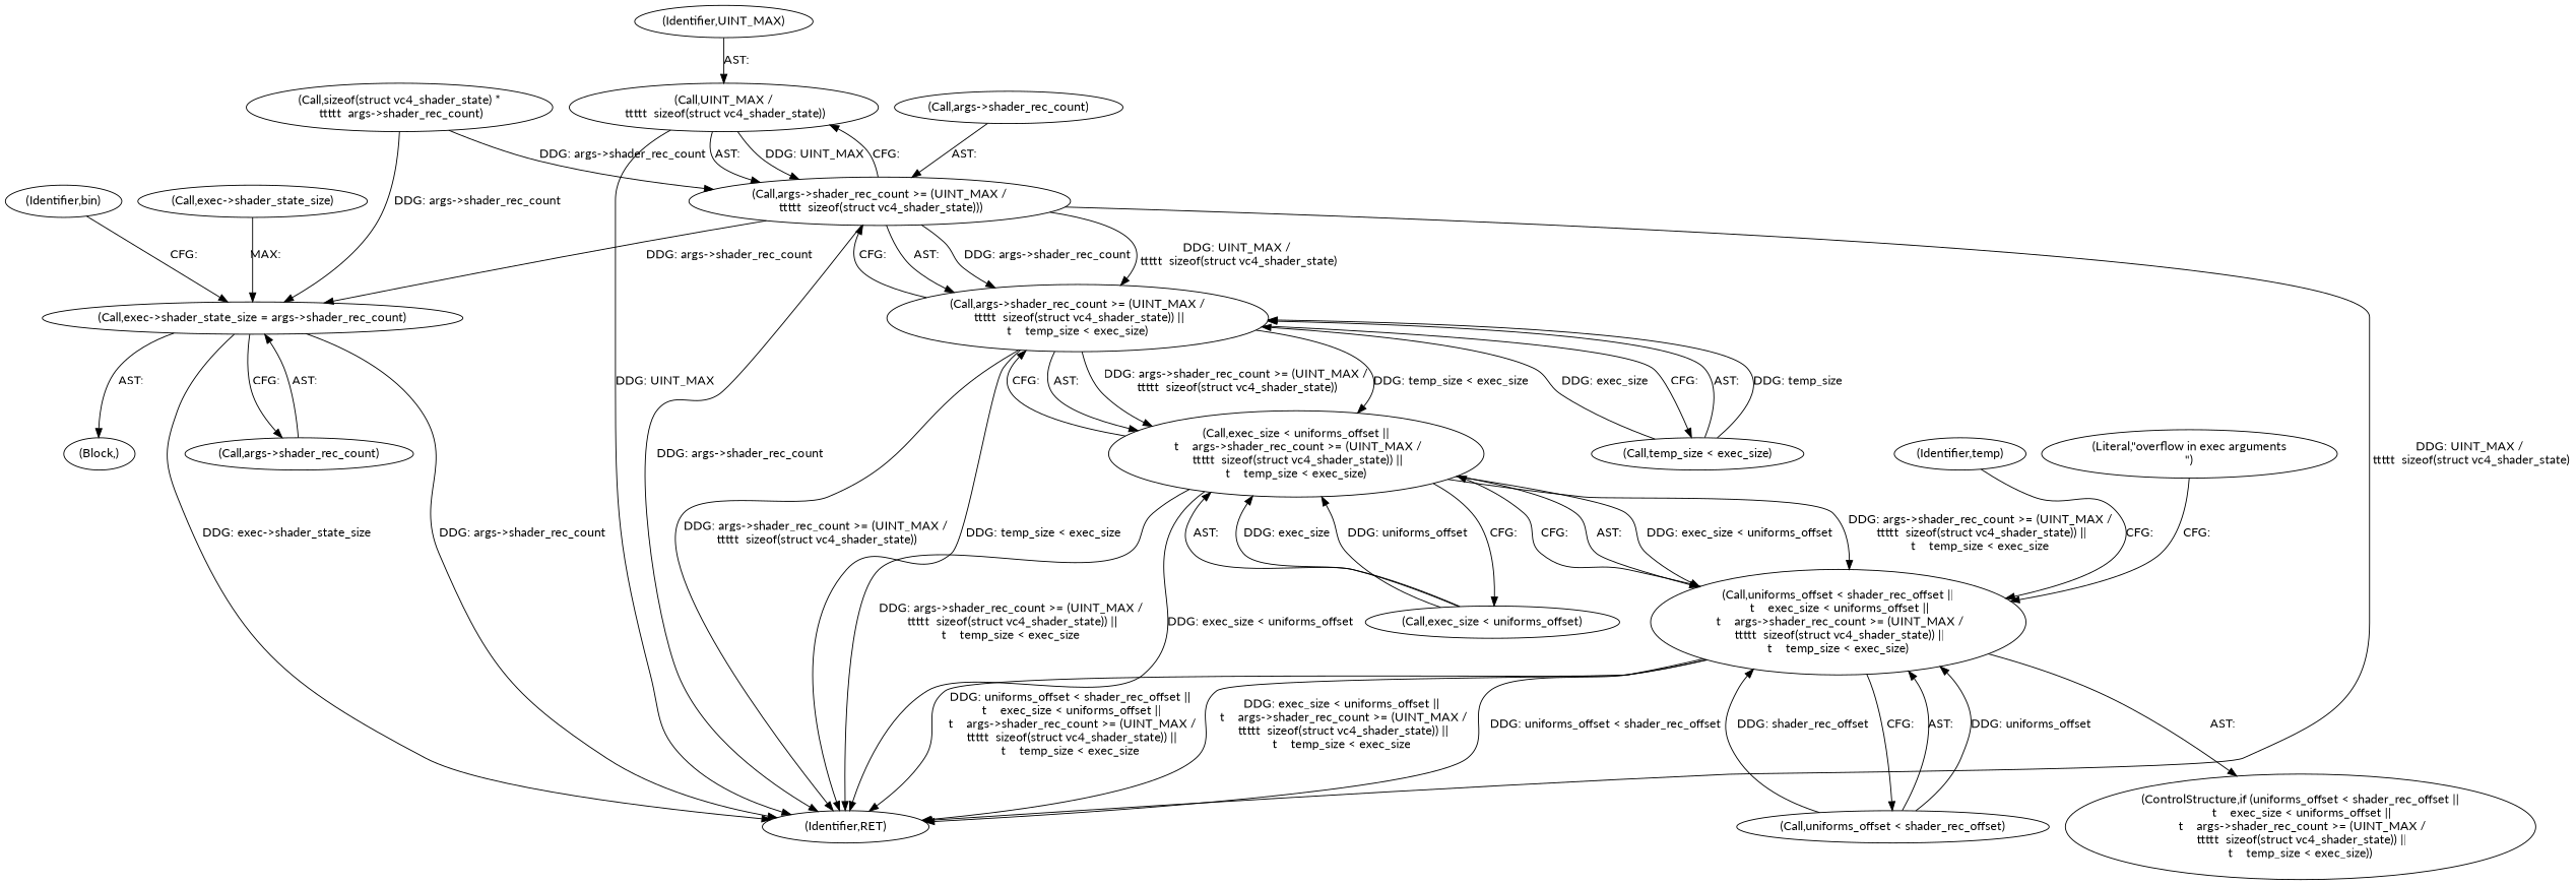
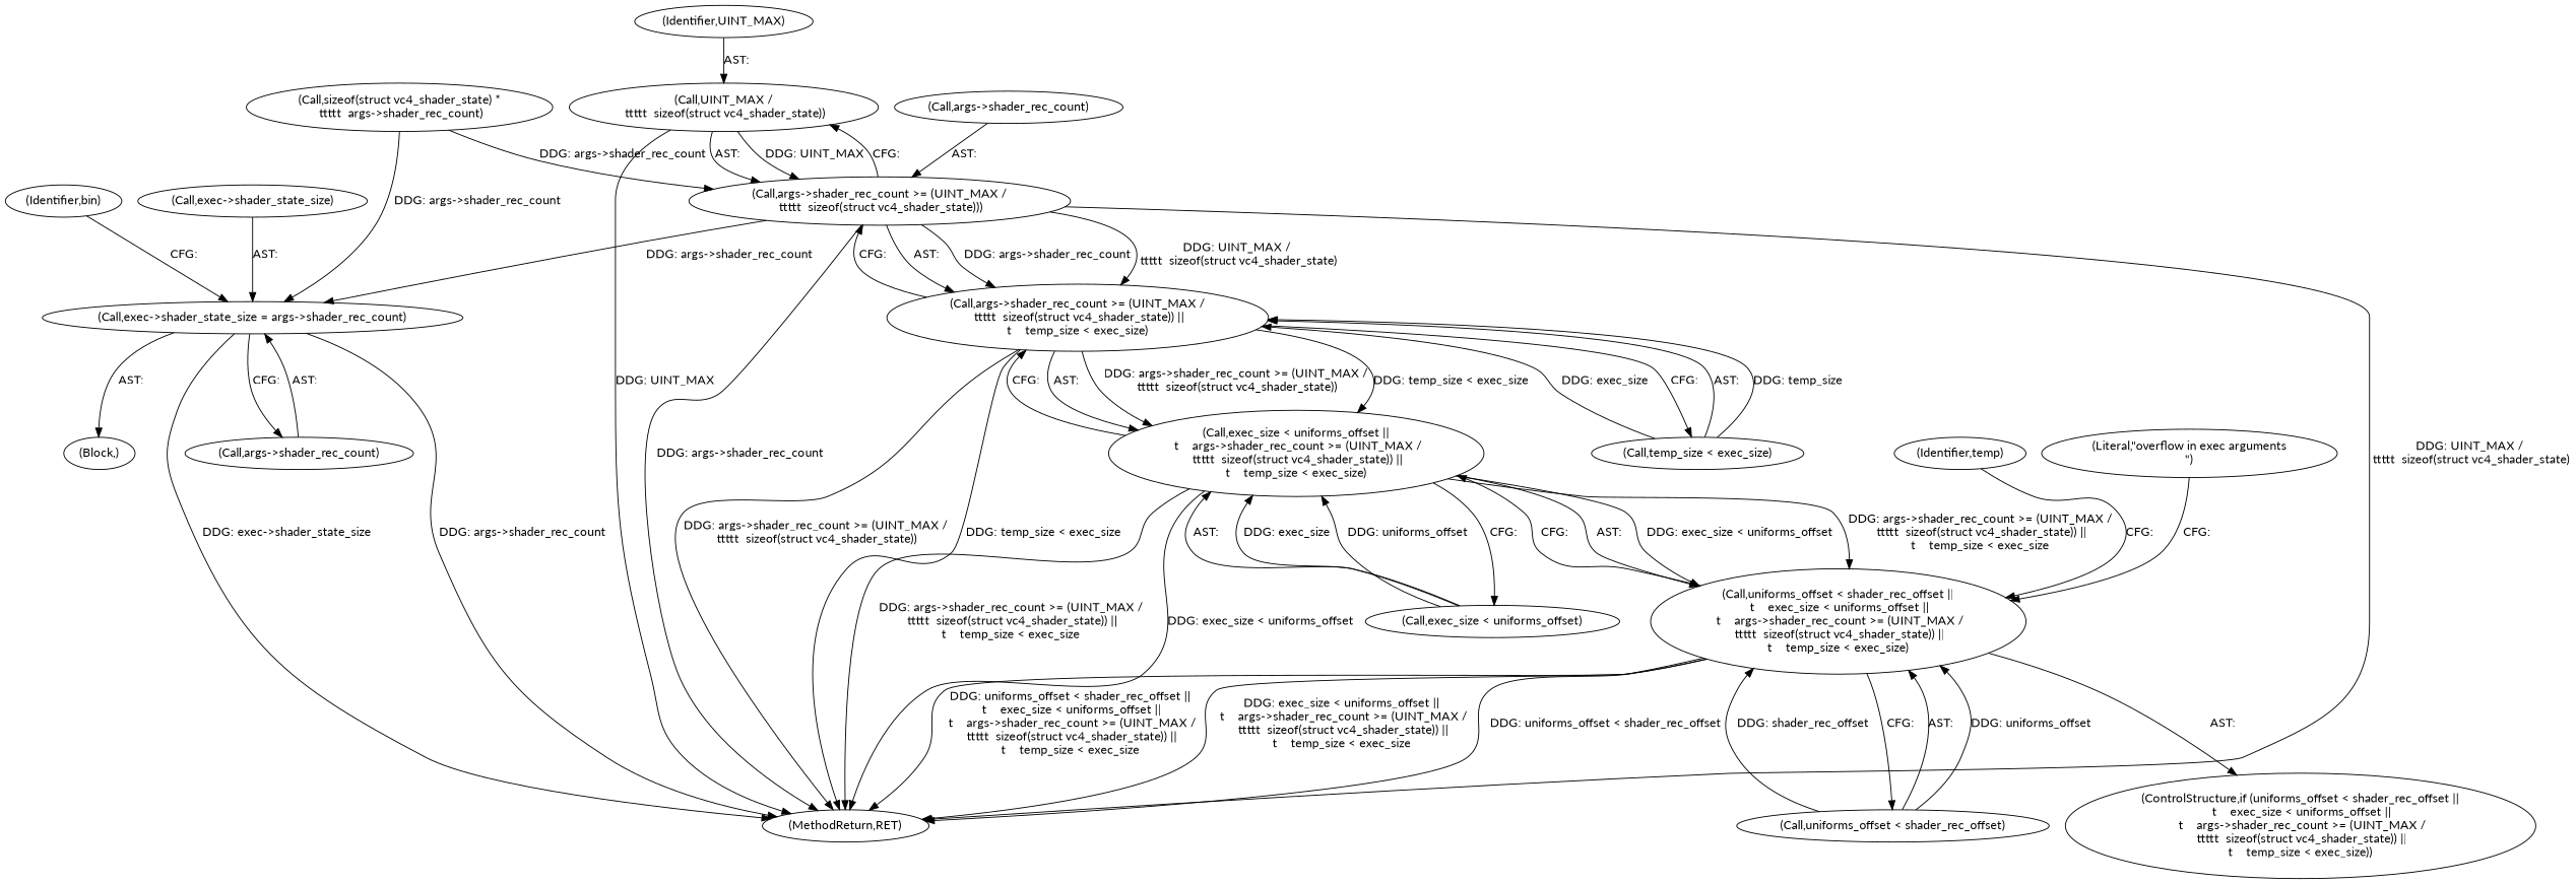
  digraph {
    fontname=Lato
    node [fontname=Lato]
    edge [fontname=Lato]
    n1 [label="(Call,UINT_MAX /\n \t\t\t\t\t  sizeof(struct vc4_shader_state))"]
    n2 [label="(Call,args->shader_rec_count >= (UINT_MAX /\n \t\t\t\t\t  sizeof(struct vc4_shader_state)))"]
-   n3 [label="(Identifier,RET)"]
+   n3 [label="(MethodReturn,RET)"]
    n4 [label="(Call,args->shader_rec_count >= (UINT_MAX /\n \t\t\t\t\t  sizeof(struct vc4_shader_state)) ||\n\t    temp_size < exec_size)"]
    n5 [label="(Call,exec->shader_state_size = args->shader_rec_count)"]
    n6 [label="(Call,exec_size < uniforms_offset ||\n \t    args->shader_rec_count >= (UINT_MAX /\n \t\t\t\t\t  sizeof(struct vc4_shader_state)) ||\n\t    temp_size < exec_size)"]
    n7 [label="(Call,temp_size < exec_size)"]
    n8 [label="(Call,args->shader_rec_count)"]
    n9 [label="(Block,)"]
    n10 [label="(Call,uniforms_offset < shader_rec_offset ||\n \t    exec_size < uniforms_offset ||\n \t    args->shader_rec_count >= (UINT_MAX /\n \t\t\t\t\t  sizeof(struct vc4_shader_state)) ||\n\t    temp_size < exec_size)"]
    n11 [label="(Call,exec_size < uniforms_offset)"]
    n12 [label="(ControlStructure,if (uniforms_offset < shader_rec_offset ||\n \t    exec_size < uniforms_offset ||\n \t    args->shader_rec_count >= (UINT_MAX /\n \t\t\t\t\t  sizeof(struct vc4_shader_state)) ||\n\t    temp_size < exec_size))"]
    n13 [label="(Call,uniforms_offset < shader_rec_offset)"]
    n14 [label="(Identifier,temp)"]
    n15 [label="(Call,args->shader_rec_count)"]
    n16 [label="(Identifier,bin)"]
    n17 [label="(Identifier,UINT_MAX)"]
    n18 [label="(Literal,\"overflow in exec arguments\n\")"]
    n19 [label="(Call,exec->shader_state_size)"]
    n20 [label="(Call,sizeof(struct vc4_shader_state) *\n \t\t\t\t\t  args->shader_rec_count)"]
    n1 -> n2 [label="AST: "]
    n1 -> n2 [label="DDG: UINT_MAX"]
    n1 -> n3 [label="DDG: UINT_MAX"]
    n2 -> n1 [label="CFG: "]
    n2 -> n3 [label="DDG: UINT_MAX /\n \t\t\t\t\t  sizeof(struct vc4_shader_state)"]
    n2 -> n3 [label="DDG: args->shader_rec_count"]
    n2 -> n4 [label="AST: "]
    n2 -> n4 [label="DDG: args->shader_rec_count"]
    n2 -> n4 [label="DDG: UINT_MAX /\n \t\t\t\t\t  sizeof(struct vc4_shader_state)"]
    n2 -> n5 [label="DDG: args->shader_rec_count"]
    n4 -> n2 [label="CFG: "]
    n4 -> n3 [label="DDG: temp_size < exec_size"]
    n4 -> n3 [label="DDG: args->shader_rec_count >= (UINT_MAX /\n \t\t\t\t\t  sizeof(struct vc4_shader_state))"]
    n4 -> n6 [label="AST: "]
    n4 -> n6 [label="DDG: args->shader_rec_count >= (UINT_MAX /\n \t\t\t\t\t  sizeof(struct vc4_shader_state))"]
    n4 -> n6 [label="DDG: temp_size < exec_size"]
    n4 -> n7 [label="CFG: "]
    n5 -> n3 [label="DDG: exec->shader_state_size"]
    n5 -> n3 [label="DDG: args->shader_rec_count"]
    n5 -> n8 [label="CFG: "]
    n5 -> n9 [label="AST: "]
    n6 -> n3 [label="DDG: args->shader_rec_count >= (UINT_MAX /\n \t\t\t\t\t  sizeof(struct vc4_shader_state)) ||\n\t    temp_size < exec_size"]
    n6 -> n3 [label="DDG: exec_size < uniforms_offset"]
    n6 -> n4 [label="CFG: "]
    n6 -> n10 [label="AST: "]
    n6 -> n10 [label="DDG: exec_size < uniforms_offset"]
    n6 -> n10 [label="DDG: args->shader_rec_count >= (UINT_MAX /\n \t\t\t\t\t  sizeof(struct vc4_shader_state)) ||\n\t    temp_size < exec_size"]
    n6 -> n11 [label="CFG: "]
    n7 -> n4 [label="AST: "]
    n7 -> n4 [label="DDG: temp_size"]
    n7 -> n4 [label="DDG: exec_size"]
    n8 -> n5 [label="AST: "]
    n10 -> n3 [label="DDG: uniforms_offset < shader_rec_offset ||\n \t    exec_size < uniforms_offset ||\n \t    args->shader_rec_count >= (UINT_MAX /\n \t\t\t\t\t  sizeof(struct vc4_shader_state)) ||\n\t    temp_size < exec_size"]
    n10 -> n3 [label="DDG: exec_size < uniforms_offset ||\n \t    args->shader_rec_count >= (UINT_MAX /\n \t\t\t\t\t  sizeof(struct vc4_shader_state)) ||\n\t    temp_size < exec_size"]
    n10 -> n3 [label="DDG: uniforms_offset < shader_rec_offset"]
    n10 -> n6 [label="CFG: "]
    n10 -> n12 [label="AST: "]
    n10 -> n13 [label="CFG: "]
    n11 -> n6 [label="AST: "]
    n11 -> n6 [label="DDG: exec_size"]
    n11 -> n6 [label="DDG: uniforms_offset"]
    n13 -> n10 [label="AST: "]
    n13 -> n10 [label="DDG: uniforms_offset"]
    n13 -> n10 [label="DDG: shader_rec_offset"]
    n14 -> n10 [label="CFG: "]
    n15 -> n2 [label="AST: "]
    n16 -> n5 [label="CFG: "]
    n17 -> n1 [label="AST: "]
    n18 -> n10 [label="CFG: "]
-   n19 -> n5 [label="MAX: "]
+   n19 -> n5 [label="AST: "]
    n20 -> n2 [label="DDG: args->shader_rec_count"]
    n20 -> n5 [label="DDG: args->shader_rec_count"]
  }
